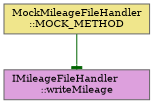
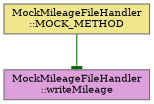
  digraph {
    rankdir=TB
    fontname="DejaVu Serif"
    node [fontname="DejaVu Serif" fontsize=10 shape=box style=filled]
    n1 [color=gray40 fillcolor=khaki fontcolor=black height=0.2 label="MockMileageFileHandler\l::MOCK_METHOD" width=0.4]
-   n2 [color=grey40 fillcolor=plum height=0.2 label="IMileageFileHandler\l::writeMileage" width=0.4]
+   n2 [color=grey40 fillcolor=plum height=0.2 label="MockMileageFileHandler\l::writeMileage" width=0.4]
    n1 -> n2 [color=darkgreen fontname="DejaVu Serif" fontsize=10 labelfontname=Helvetica labelfontsize=10 style=solid arrowhead=tee]
  }
